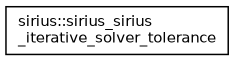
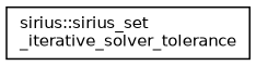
  digraph {
    rankdir=LR
-   n1 [color=black fillcolor=white fontname=Helvetica fontsize=10 height=0.2 label="sirius::sirius_sirius\l_iterative_solver_tolerance" shape=record style=filled width=0.4]
+   n1 [color=black fillcolor=white fontname=Helvetica fontsize=10 height=0.2 label="sirius::sirius_set\l_iterative_solver_tolerance" shape=record style=filled width=0.4]
  }
